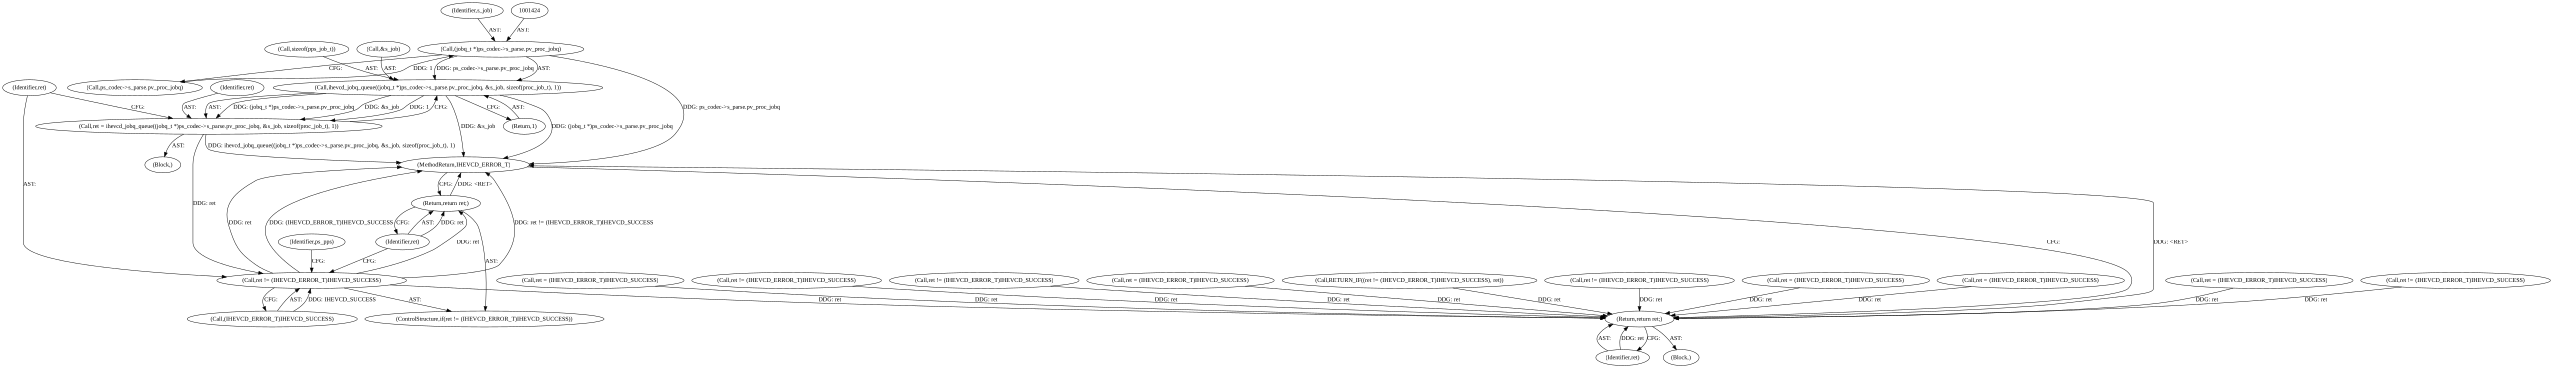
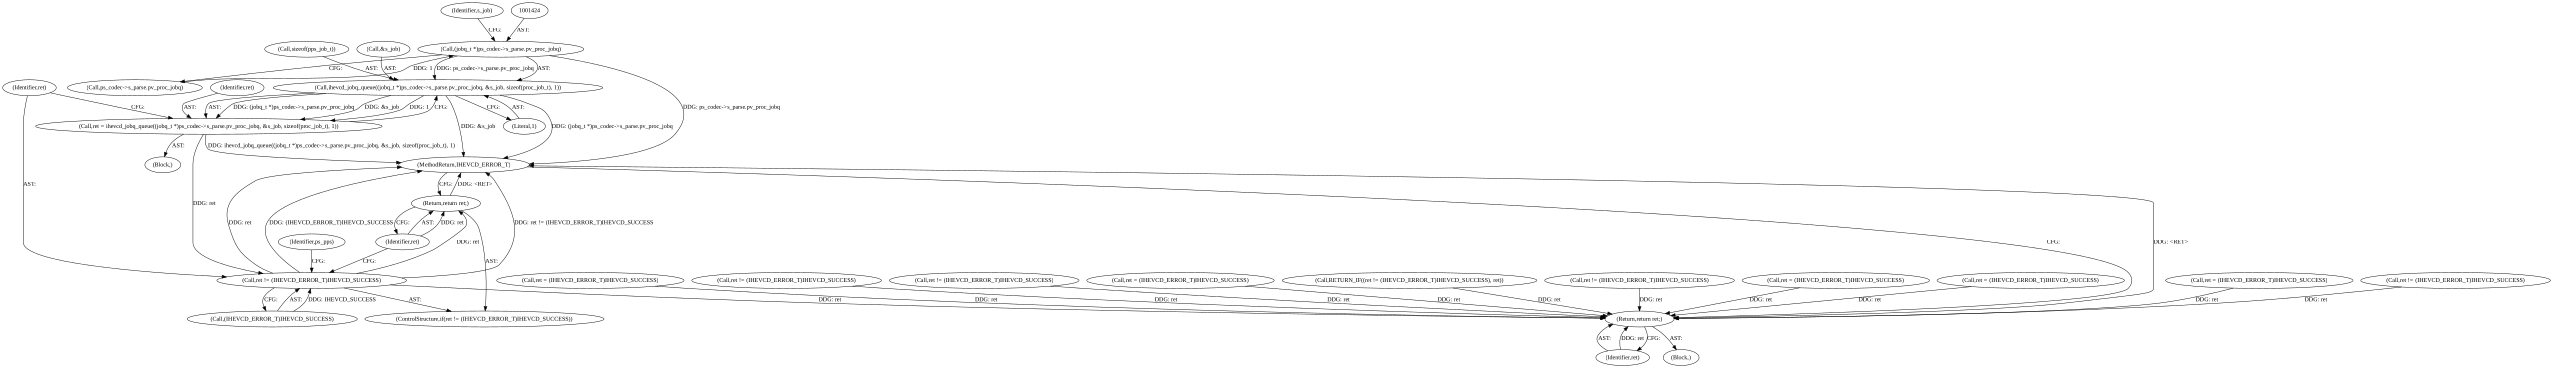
  digraph {
    fontname="Liberation Serif"
    node [fontname="Liberation Serif"]
    edge [fontname="Liberation Serif"]
    n1 [label="(Call,(jobq_t *)ps_codec->s_parse.pv_proc_jobq)"]
    n2 [label="(Call,ihevcd_jobq_queue((jobq_t *)ps_codec->s_parse.pv_proc_jobq, &s_job, sizeof(proc_job_t), 1))"]
    n3 [label="(Call,ps_codec->s_parse.pv_proc_jobq)"]
    n4 [label="(MethodReturn,IHEVCD_ERROR_T)"]
    n5 [label="(Call,ret = ihevcd_jobq_queue((jobq_t *)ps_codec->s_parse.pv_proc_jobq, &s_job, sizeof(proc_job_t), 1))"]
-   n6 [label="(Return,1)"]
+   n6 [label="(Literal,1)"]
    n7 [label="(Return,return ret;)"]
    n8 [label="(Return,return ret;)"]
    n9 [label="(Call,ret != (IHEVCD_ERROR_T)IHEVCD_SUCCESS)"]
    n10 [label="(Block,)"]
    n11 [label="(ControlStructure,if(ret != (IHEVCD_ERROR_T)IHEVCD_SUCCESS))"]
    n12 [label="(Call,(IHEVCD_ERROR_T)IHEVCD_SUCCESS)"]
    n13 [label="(Identifier,ret)"]
    n14 [label="(Identifier,ret)"]
    n15 [label="(Block,)"]
    n16 [label="(Call,ret = (IHEVCD_ERROR_T)IHEVCD_SUCCESS)"]
    n17 [label="(Call,ret != (IHEVCD_ERROR_T)IHEVCD_SUCCESS)"]
    n18 [label="(Call,ret = (IHEVCD_ERROR_T)IHEVCD_SUCCESS)"]
    n19 [label="(Call,sizeof(pps_job_t))"]
    n20 [label="(Call,ret != (IHEVCD_ERROR_T)IHEVCD_SUCCESS)"]
    n21 [label="(Identifier,ps_pps)"]
    n22 [label="(Call,ret != (IHEVCD_ERROR_T)IHEVCD_SUCCESS)"]
    n23 [label="(Identifier,s_job)"]
    n24 [label="(Call,ret = (IHEVCD_ERROR_T)IHEVCD_SUCCESS)"]
    n25 [label="(Call,RETURN_IF((ret != (IHEVCD_ERROR_T)IHEVCD_SUCCESS), ret))"]
    n26 [label="(Call,ret != (IHEVCD_ERROR_T)IHEVCD_SUCCESS)"]
    n27 [label="(Identifier,ret)"]
    n28 [label="(Call,&s_job)"]
    n29 [label="(Identifier,ret)"]
    n30 [label="(Call,ret = (IHEVCD_ERROR_T)IHEVCD_SUCCESS)"]
    n31 [label="(Call,ret = (IHEVCD_ERROR_T)IHEVCD_SUCCESS)"]
    1001424
    n1 -> n2 [label="AST: "]
    n1 -> n2 [label="DDG: ps_codec->s_parse.pv_proc_jobq"]
    n1 -> n3 [label="CFG: "]
    n1 -> n4 [label="DDG: ps_codec->s_parse.pv_proc_jobq"]
    n2 -> n4 [label="DDG: (jobq_t *)ps_codec->s_parse.pv_proc_jobq"]
    n2 -> n4 [label="DDG: &s_job"]
    n2 -> n5 [label="AST: "]
    n2 -> n5 [label="DDG: (jobq_t *)ps_codec->s_parse.pv_proc_jobq"]
    n2 -> n5 [label="DDG: &s_job"]
    n2 -> n5 [label="DDG: 1"]
    n2 -> n6 [label="CFG: "]
    n3 -> n1 [label="DDG: 1"]
    n4 -> n7 [label="CFG: "]
    n4 -> n8 [label="CFG: "]
    n5 -> n2 [label="CFG: "]
    n5 -> n4 [label="DDG: ihevcd_jobq_queue((jobq_t *)ps_codec->s_parse.pv_proc_jobq, &s_job, sizeof(proc_job_t), 1)"]
    n5 -> n9 [label="DDG: ret"]
    n5 -> n10 [label="AST: "]
    n6 -> n2 [label="AST: "]
    n7 -> n4 [label="DDG: <RET>"]
    n7 -> n11 [label="AST: "]
    n7 -> n13 [label="CFG: "]
    n8 -> n4 [label="DDG: <RET>"]
    n8 -> n14 [label="CFG: "]
    n8 -> n15 [label="AST: "]
    n9 -> n4 [label="DDG: ret != (IHEVCD_ERROR_T)IHEVCD_SUCCESS"]
    n9 -> n4 [label="DDG: ret"]
    n9 -> n4 [label="DDG: (IHEVCD_ERROR_T)IHEVCD_SUCCESS"]
    n9 -> n7 [label="DDG: ret"]
    n9 -> n8 [label="DDG: ret"]
    n9 -> n11 [label="AST: "]
    n9 -> n12 [label="CFG: "]
    n12 -> n9 [label="AST: "]
    n12 -> n9 [label="DDG: IHEVCD_SUCCESS"]
    n13 -> n7 [label="AST: "]
    n13 -> n7 [label="DDG: ret"]
    n13 -> n9 [label="CFG: "]
    n14 -> n8 [label="AST: "]
    n14 -> n8 [label="DDG: ret"]
    n16 -> n8 [label="DDG: ret"]
    n17 -> n8 [label="DDG: ret"]
    n18 -> n8 [label="DDG: ret"]
    n19 -> n2 [label="AST: "]
    n20 -> n8 [label="DDG: ret"]
    n21 -> n9 [label="CFG: "]
    n22 -> n8 [label="DDG: ret"]
-   n23 -> n1 [label="AST: "]
+   n23 -> n1 [label="CFG: "]
    n24 -> n8 [label="DDG: ret"]
    n25 -> n8 [label="DDG: ret"]
    n26 -> n8 [label="DDG: ret"]
    n27 -> n5 [label="CFG: "]
    n27 -> n9 [label="AST: "]
    n28 -> n2 [label="AST: "]
    n29 -> n5 [label="AST: "]
    n30 -> n8 [label="DDG: ret"]
    n31 -> n8 [label="DDG: ret"]
    1001424 -> n1 [label="AST: "]
  }
